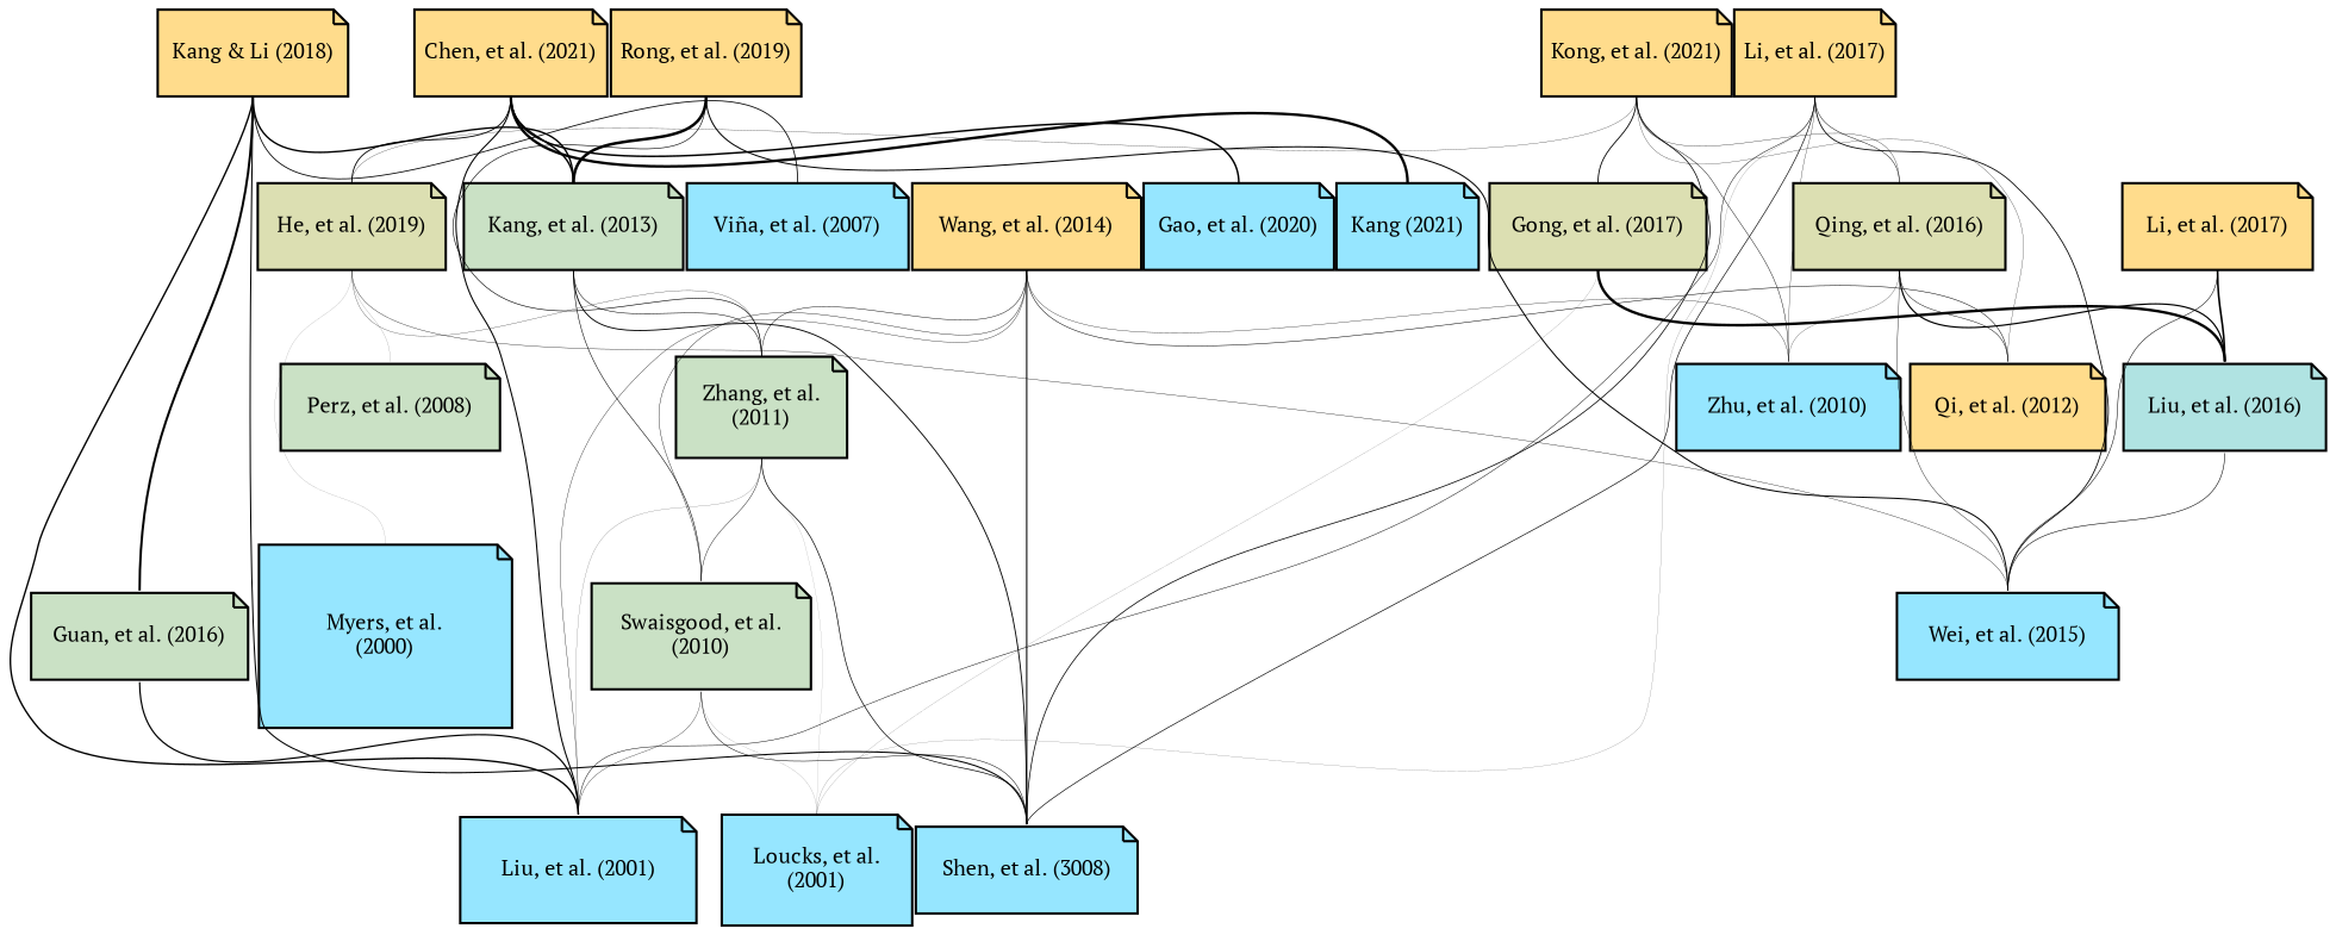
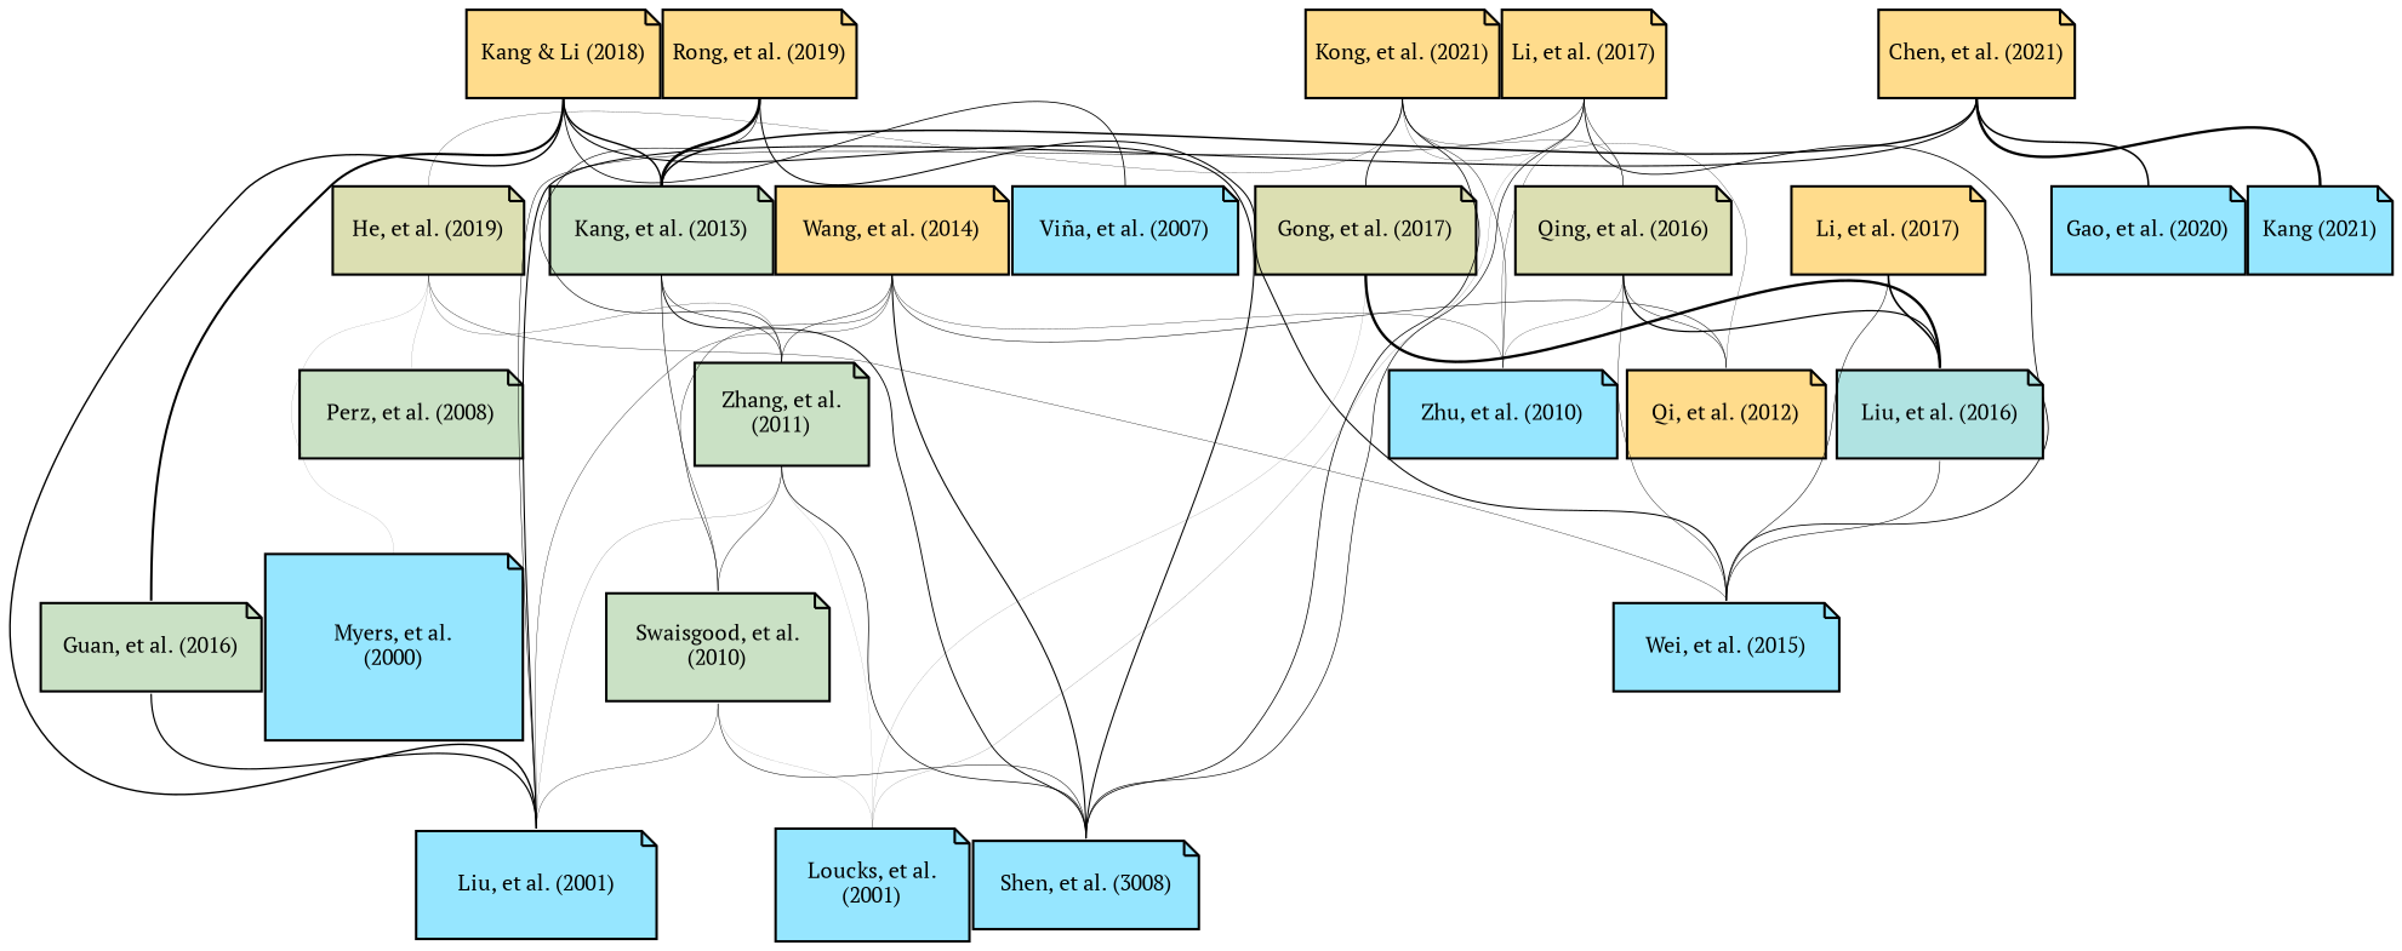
  digraph {
    fontname="PT Serif"
    nodesep=0.0
    rankdir=BT
    ranksep=0.5
    splines=true
    node [fillcolor="#96E6FF" fontname="PT Serif" fontsize=9 margin=0.05 ordering=in shape=note style=filled]
    edge [arrowhead=none fontname="PT Serif" headport=s tailport=n]
    n1 [label="Myers, et al.\n(2000)" margin=0.3877306251068199]
    n2 [fillcolor="#CAE1C5" label="Perz, et al. (2008)" margin=0.15000000000000002]
    n3 [fillcolor="#DCDFB2" label="He, et al. (2019)" margin=0.11020599913279625]
    n4 [fillcolor="#FFDC8C" label="Chen, et al. (2021)"]
    n5 [fillcolor="#FFDC8C" label="Kong, et al. (2021)"]
    n6 [label="Liu, et al. (2001)" margin=0.2386490725172482]
    n7 [fillcolor="#CAE1C5" label="Swaisgood, et al.\n(2010)" margin=0.1613943352306837]
    n8 [fillcolor="#CAE1C5" label="Zhang, et al.\n(2011)" margin=0.1579181246047625]
    n9 [fillcolor="#FFDC8C" label="Wang, et al. (2014)" margin=0.15000000000000002]
    n10 [fillcolor="#CAE1C5" label="Guan, et al. (2016)" margin=0.1198970004336019]
    n11 [fillcolor="#FFDC8C" label="Li, et al. (2017)"]
    n12 [fillcolor="#FFDC8C" label="Kang & Li (2018)" margin=0.08010299956639813]
    n13 [fillcolor="#CAE1C5" label="Kang, et al. (2013)" margin=0.14030899869919436]
    n14 [fillcolor="#FFDC8C" label="Rong, et al. (2019)"]
    n15 [label="Loucks, et al.\n(2001)" margin=0.17787536009528288]
    n16 [fillcolor="#DCDFB2" label="Gong, et al. (2017)" margin=0.1198970004336019]
    n17 [label="Viña, et al. (2007)" margin=0.15413926851582252]
    n18 [label="Shen, et al. (3008)" margin=0.15413926851582252]
    n19 [label="Zhu, et al. (2010)" margin=0.17552725051033058]
    n20 [fillcolor="#DCDFB2" label="Qing, et al. (2016)" margin=0.1198970004336019]
    n21 [fillcolor="#FFDC8C" label="Qi, et al. (2012)" margin=0.1345098040014257]
    n22 [label="Wei, et al. (2015)" margin=0.18617278360175926]
    n23 [fillcolor="#B0E3E2" label="Liu, et al. (2016)" margin=0.1454242509439325]
    n24 [fillcolor="#FFDC8C" label="Li, et al. (2017)" margin=0.14030899869919436]
    n25 [label="Gao, et al. (2020)" margin=0.08010299956639813]
    n26 [label="Kang (2021)" margin=0.08010299956639813]
    n1 -> n2 [penwidth=0.018821]
    n1 -> n3 [penwidth=0.044672]
    n2 -> n3 [penwidth=0.053687]
-   n3 -> n4 [penwidth=0.413866]
    n3 -> n5 [penwidth=0.116406]
    n6 -> n4 [penwidth=0.514047]
    n6 -> n7 [penwidth=0.144117]
    n6 -> n8 [penwidth=0.071022]
    n6 -> n9 [penwidth=0.160079]
    n6 -> n10 [penwidth=0.581583]
    n6 -> n11 [penwidth=0.222470]
    n6 -> n12 [penwidth=0.664131]
    n7 -> n8 [penwidth=0.193478]
    n7 -> n9 [penwidth=0.178466]
    n7 -> n13 [penwidth=0.261639]
    n8 -> n3 [penwidth=0.116496]
    n8 -> n9 [penwidth=0.212735]
    n8 -> n13 [penwidth=0.238398]
    n8 -> n14 [penwidth=0.286739]
    n10 -> n12 [penwidth=0.964715]
    n13 -> n4 [penwidth=0.693363]
    n13 -> n12 [penwidth=0.667008]
    n13 -> n14 [penwidth=1.208105]
    n15 -> n7 [penwidth=0.047166]
    n15 -> n8 [penwidth=0.039037]
    n15 -> n9 [penwidth=0.018121]
    n15 -> n11 [penwidth=0.063397]
    n15 -> n16 [penwidth=0.053358]
    n16 -> n5 [penwidth=0.404239]
    n17 -> n12 [penwidth=0.389263]
    n18 -> n5 [penwidth=0.357010]
    n18 -> n7 [penwidth=0.232513]
    n18 -> n8 [penwidth=0.327519]
    n18 -> n9 [penwidth=0.508844]
    n18 -> n11 [penwidth=0.304316]
    n18 -> n12 [penwidth=0.503005]
    n18 -> n13 [penwidth=0.432230]
    n19 -> n5 [penwidth=0.204800]
    n19 -> n9 [penwidth=0.148732]
    n19 -> n11 [penwidth=0.133109]
    n19 -> n20 [penwidth=0.110122]
    n20 -> n5 [penwidth=0.143125]
    n20 -> n11 [penwidth=0.214512]
    n21 -> n5 [penwidth=0.121341]
    n21 -> n9 [penwidth=0.236809]
    n21 -> n20 [penwidth=0.215656]
    n22 -> n3 [penwidth=0.162649]
    n22 -> n11 [penwidth=0.392384]
    n22 -> n14 [penwidth=0.487768]
    n22 -> n20 [penwidth=0.183601]
    n22 -> n23 [penwidth=0.261099]
    n22 -> n24 [penwidth=0.247040]
    n23 -> n16 [penwidth=1.138339]
    n23 -> n20 [penwidth=0.570443]
    n23 -> n24 [penwidth=0.771977]
    n25 -> n4 [penwidth=0.714122]
    n26 -> n4 [penwidth=1.120487]
  }
